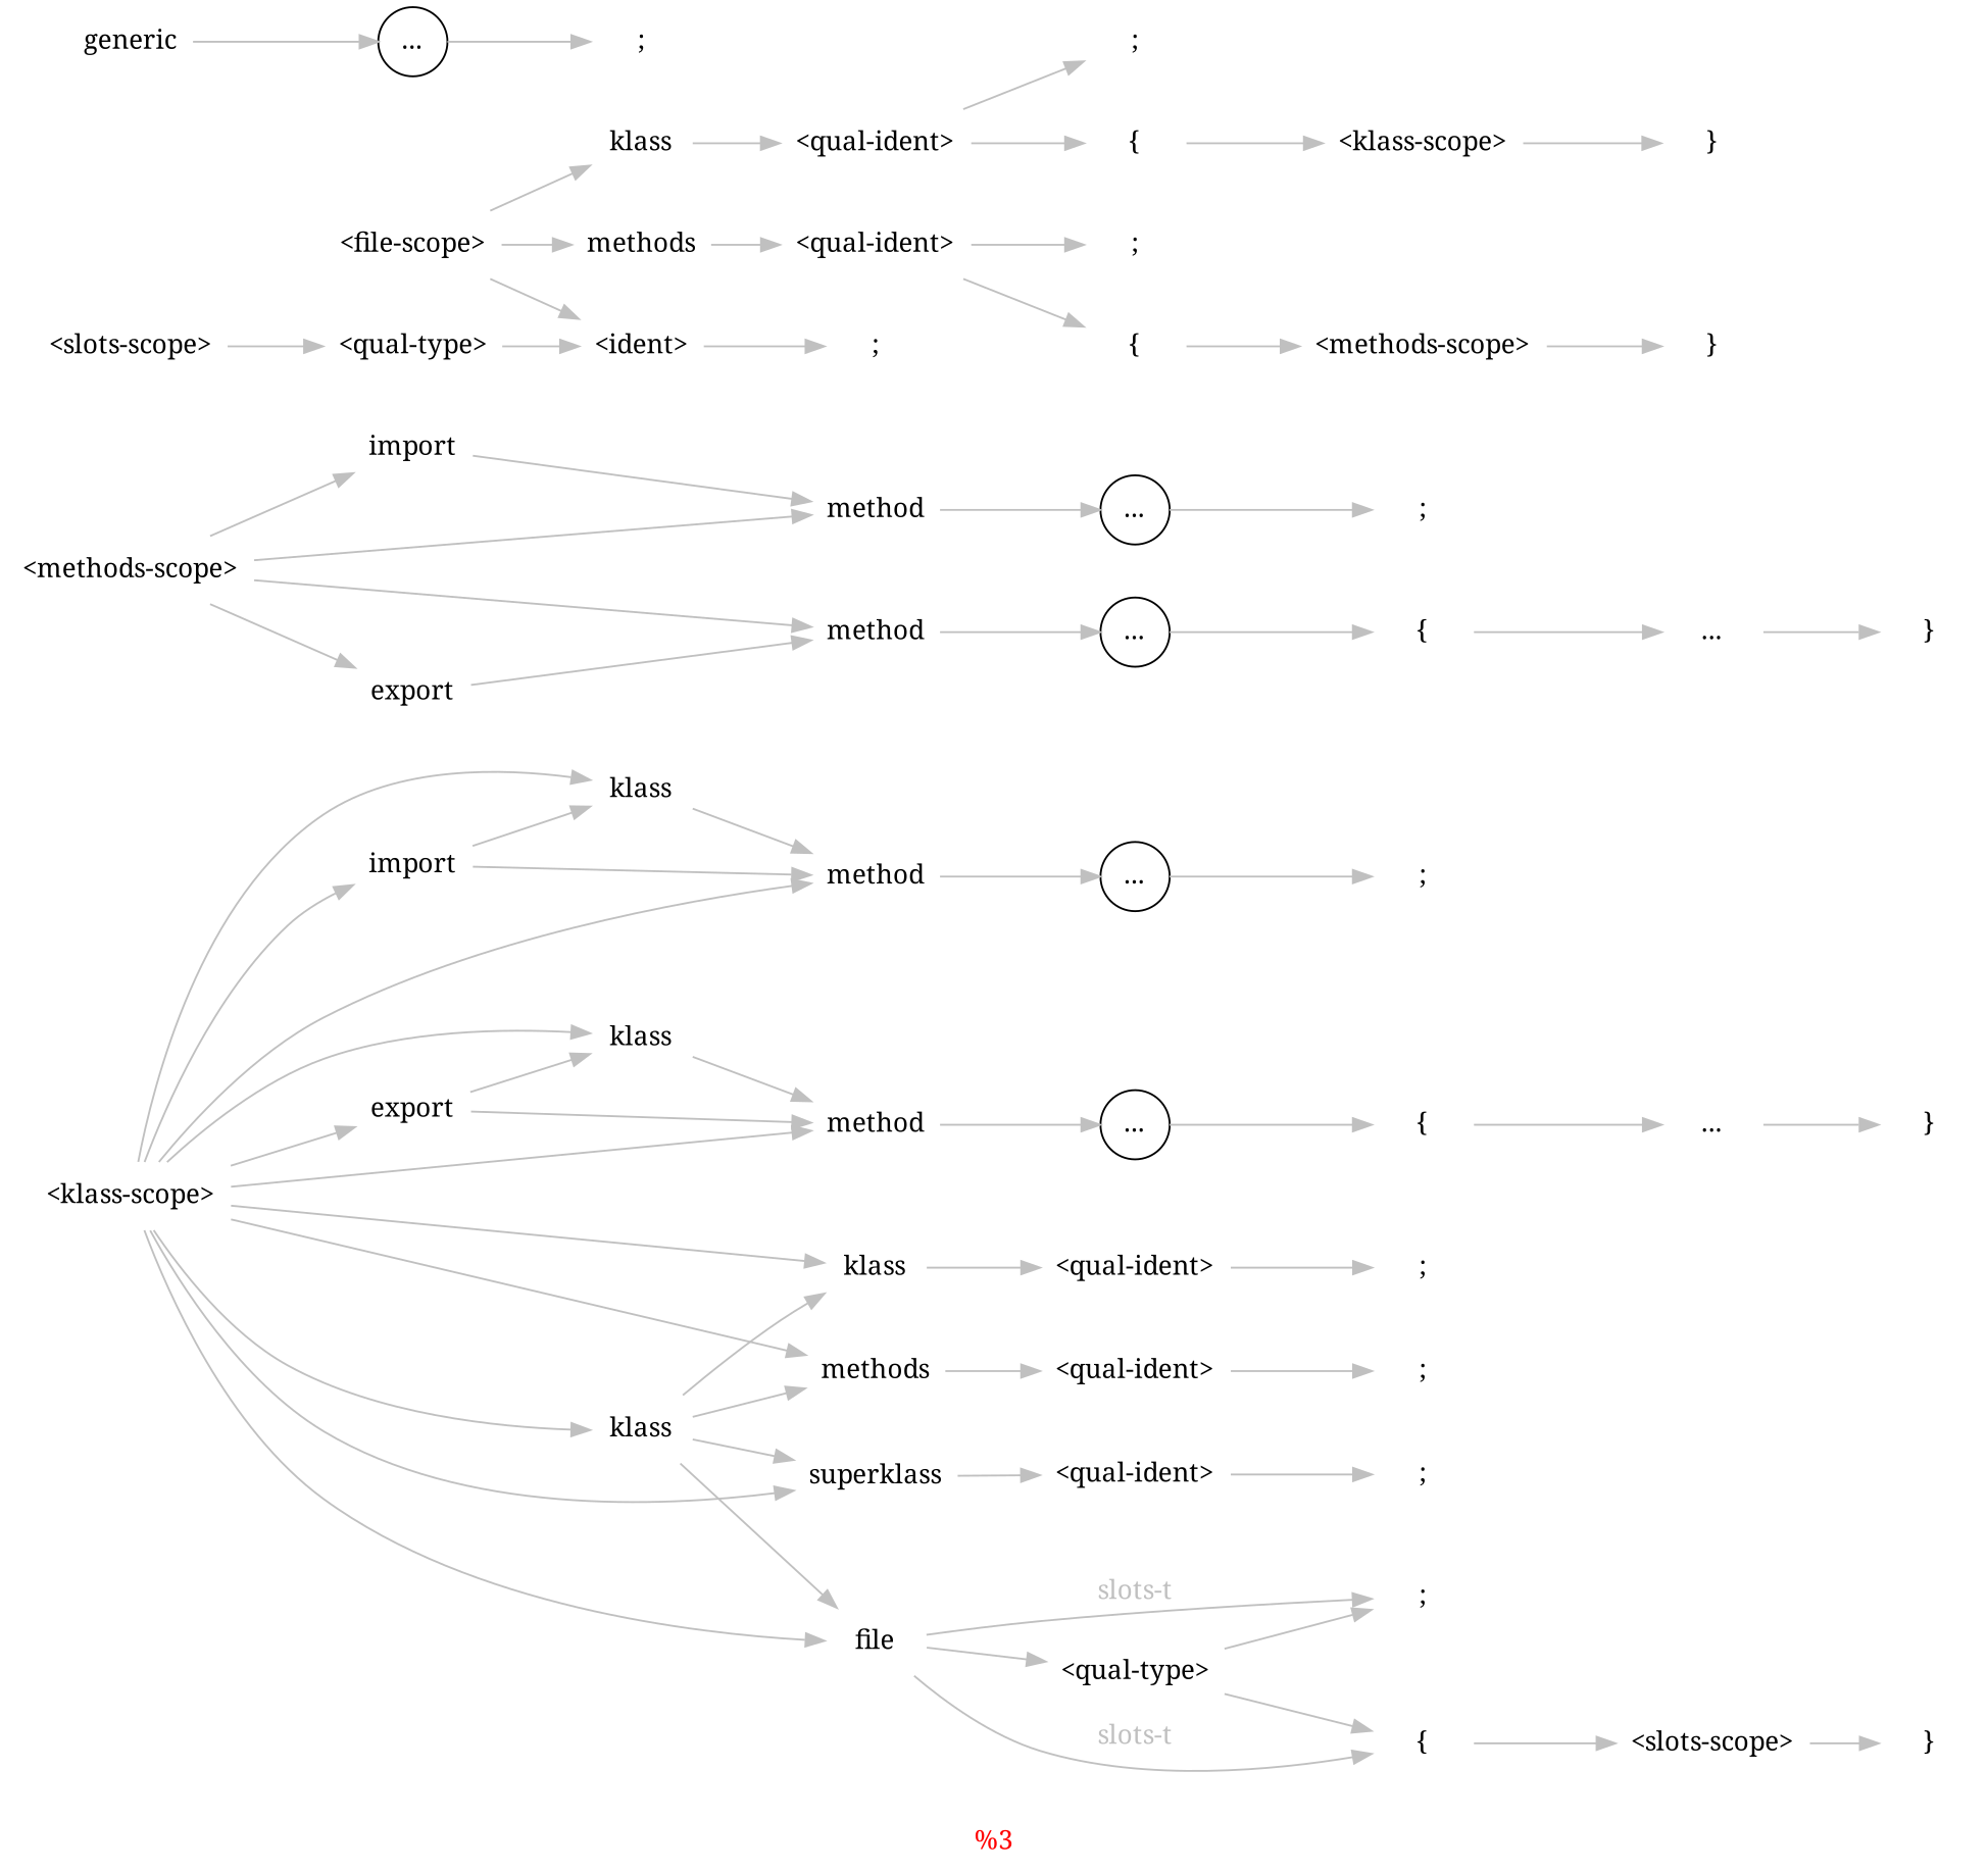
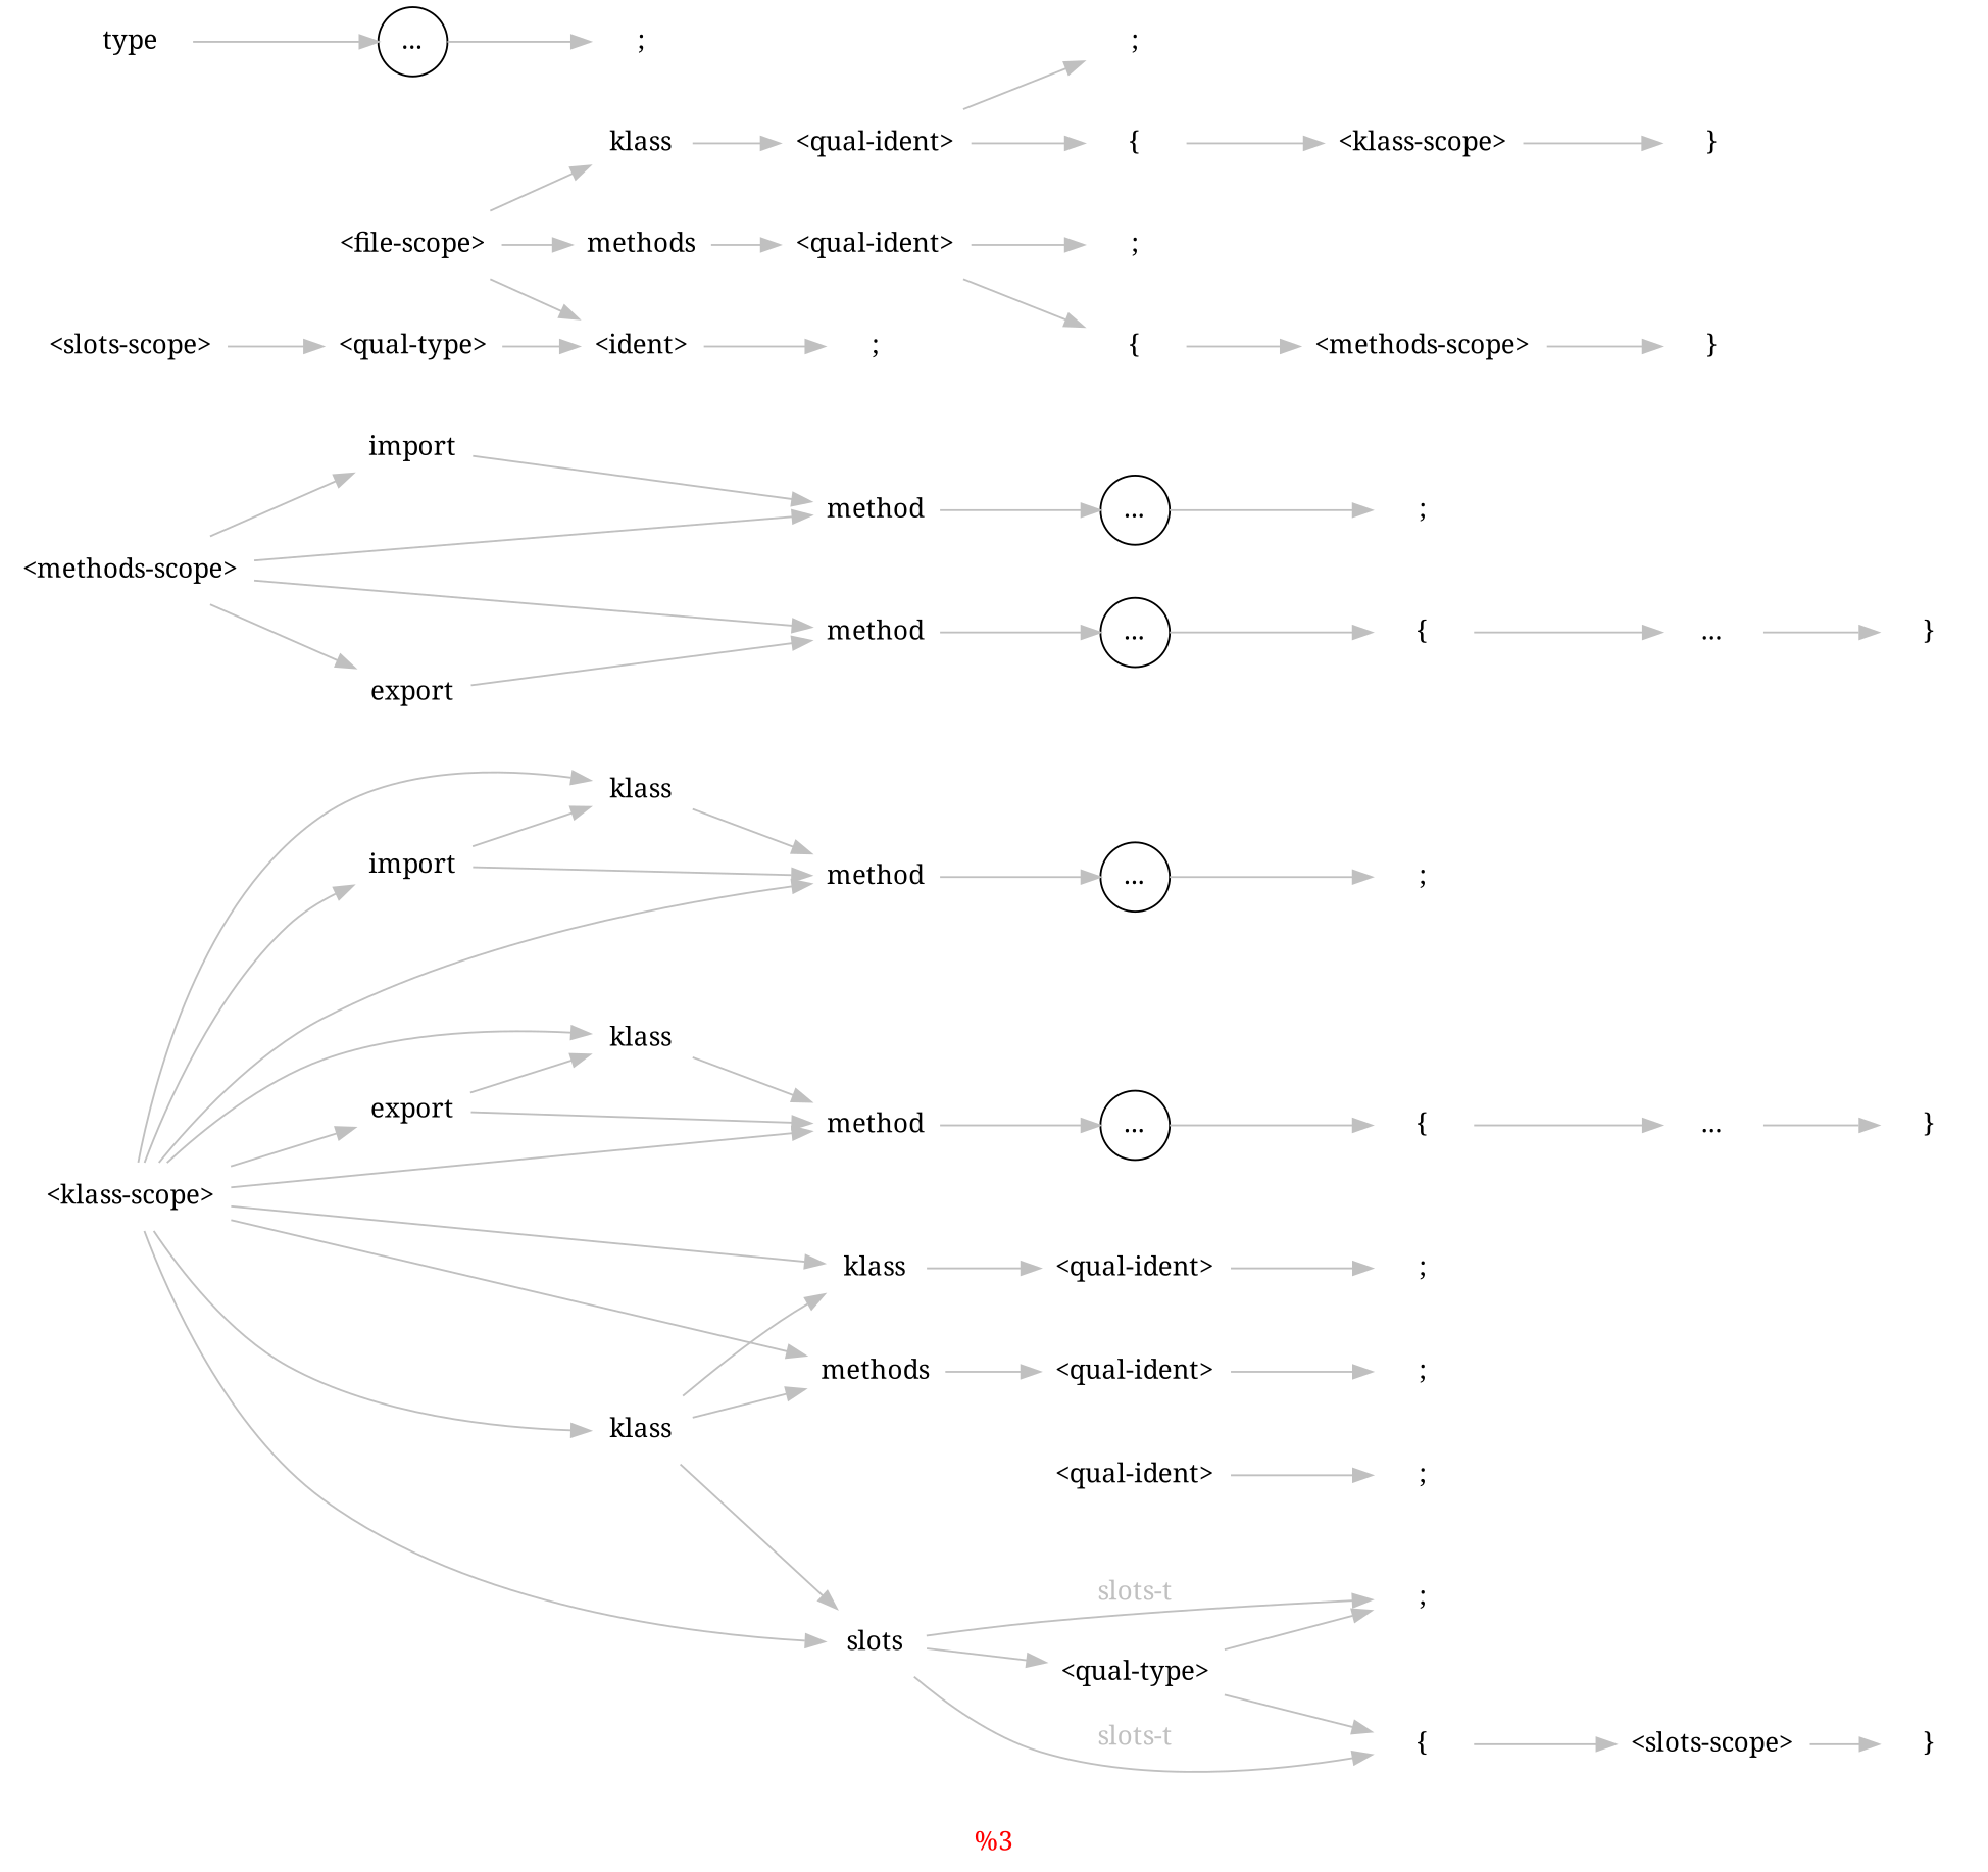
  digraph {
    fontcolor=red
    fontname="Noto Serif"
    label="\G"
    rankdir=LR
    node [fontname="Noto Serif" shape=plaintext]
    edge [color=grey fontname="Noto Serif"]
    n1 [label=import]
    n2 [label=export]
    n3 [label=import]
    n4 [label=export]
    n5 [label=klass]
    n6 [label=klass]
    n7 [label=klass]
    n8 [label=method]
    n9 [label=method]
    n10 [label=method]
    n11 [label=method]
    n12 [label=klass]
-   n13 [label=superklass]
-   n14 [label=file]
+   n14 [label=slots]
    n15 [label=methods]
    n16 [label="..." shape=circle]
    n17 [label="..." shape=circle]
    n18 [label="..." shape=circle]
    n19 [label="..." shape=circle]
    n20 [label="<qual-ident>"]
    n21 [label=";"]
    n22 [label="{"]
    "<klass-scope>"
    n24 [label="}"]
    n25 [label="<qual-ident>"]
    n26 [label=";"]
    n27 [label="{"]
    "<methods-scope>"
    n29 [label="}"]
    n30 [label="<qual-ident>"]
    n31 [label="<qual-ident>"]
    n32 [label="<qual-type>"]
    n33 [label=";"]
    n34 [label="{"]
    n35 [label="<qual-ident>"]
    n36 [label=";"]
    n37 [label=";"]
    n38 [label="<file-scope>"]
    klass
    methods
    n41 [label="<ident>"]
    n42 [label="..." shape=circle]
-   generic
+   generic [label=type]
    n44 [label="<klass-scope>"]
    n45 [label=";"]
    n46 [label="<slots-scope>"]
    n47 [label="<qual-type>"]
    n48 [label=";"]
    "<slots-scope>"
    n50 [label="}"]
    n51 [label=";"]
    n52 [label="{"]
    n53 [label="..."]
    n54 [label="}"]
    n55 [label=";"]
    n56 [label="<methods-scope>"]
    n57 [label=";"]
    n58 [label="{"]
    n59 [label="..."]
    n60 [label="}"]
    subgraph sub_1 {
      rank=same
      n1
      n2
      n3
      n4
    }
    subgraph sub_2 {
      rank=same
      n5
      n6
      n7
    }
    subgraph sub_3 {
      rank=same
      n8
      n9
      n10
      n11
    }
    n1 -> n6
    n1 -> n8
    n2 -> n7
    n2 -> n9
    n3 -> n10
    n4 -> n11
    n5 -> n12
-   n5 -> n13
    n5 -> n14
    n5 -> n15
    n6 -> n8
    n7 -> n9
    n8 -> n16
    n9 -> n17
    n10 -> n18
    n11 -> n19
    n12 -> n30
-   n13 -> n31
    n14 -> n32
    n14 -> n33 [fontcolor=grey label="slots-t"]
    n14 -> n34 [fontcolor=grey label="slots-t"]
    n15 -> n35
    n16 -> n51
    n17 -> n52
    n18 -> n57
    n19 -> n58
    n20 -> n21
    n20 -> n22
    n22 -> "<klass-scope>"
    "<klass-scope>" -> n24
    n25 -> n26
    n25 -> n27
    n27 -> "<methods-scope>"
    "<methods-scope>" -> n29
    n30 -> n36
    n31 -> n37
    n32 -> n33
    n32 -> n34
    n34 -> "<slots-scope>"
    n35 -> n55
    n38 -> klass
    n38 -> methods
    n38 -> n41
    klass -> n20
    methods -> n25
    n41 -> n48
    n42 -> n45
    generic -> n42
    n44 -> n1
    n44 -> n2
    n44 -> n5
    n44 -> n6
    n44 -> n7
    n44 -> n8
    n44 -> n9
    n44 -> n12
-   n44 -> n13
    n44 -> n14
    n44 -> n15
    n46 -> n47
    n47 -> n41
    "<slots-scope>" -> n50
    n52 -> n53
    n53 -> n54
    n56 -> n3
    n56 -> n4
    n56 -> n10
    n56 -> n11
    n58 -> n59
    n59 -> n60
  }
